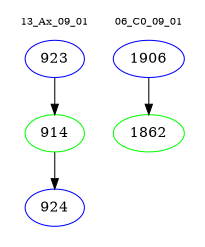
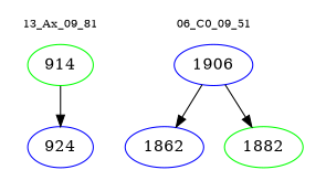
  digraph {
    node [color=blue]
    edge [color=black]
-   n1 [label=923]
    n2 [color=green label=914]
    n3 [label=924]
    n4 [label=1906]
-   n5 [color=green label=1862]
+   n5 [label=1862]
+   n6 [color=green label=1882]
    subgraph cluster_1 {
      color=white
      fontsize=10
-     label="13_Ax_09_01"
-     n1
+     label="13_Ax_09_81"
      n2
      n3
    }
    subgraph cluster_2 {
      color=white
      fontsize=10
-     label="06_C0_09_01"
+     label="06_C0_09_51"
      n4
      n5
+     n6
    }
-   n1 -> n2
    n2 -> n3
    n4 -> n5
+   n4 -> n6
  }
